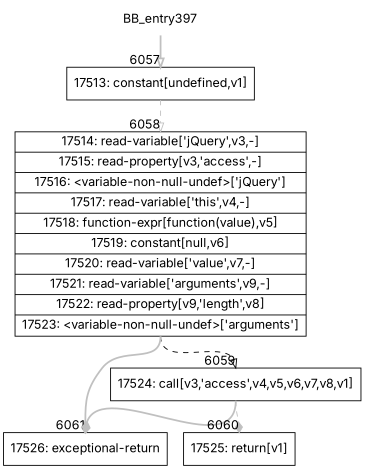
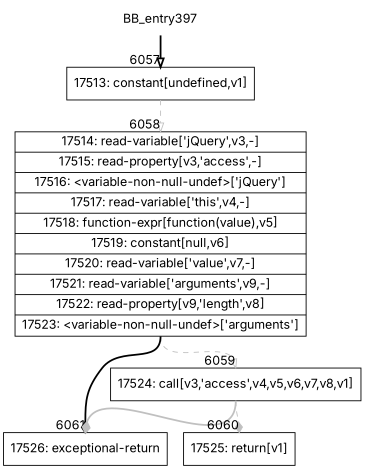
  digraph {
    fontname=Inter
    rankdir=TD
    node [fontname=Inter shape=record]
    edge [arrowhead=onormal fontname=Inter headport=n style=bold tailport=s color=gray]
    BB_entry397 [shape=none]
    n2 [label="{17513: constant[undefined,v1]}"]
    n3 [label="{17514: read-variable['jQuery',v3,-]|17515: read-property[v3,'access',-]|17516: \<variable-non-null-undef\>['jQuery']|17517: read-variable['this',v4,-]|17518: function-expr[function(value),v5]|17519: constant[null,v6]|17520: read-variable['value',v7,-]|17521: read-variable['arguments',v9,-]|17522: read-property[v9,'length',v8]|17523: \<variable-non-null-undef\>['arguments']}"]
    n4 [label="{17524: call[v3,'access',v4,v5,v6,v7,v8,v1]}"]
    n5 [label="{17526: exceptional-return}"]
    n6 [label="{17525: return[v1]}"]
-   BB_entry397 -> n2 [headlabel="    6057"]
+   BB_entry397 -> n2 [headlabel="    6057" color=""]
    n2 -> n3 [headlabel="      6058" style=dashed]
-   n3 -> n4 [headlabel="      6059" style=dashed color=""]
-   n3 -> n5 [arrowhead=diamond headlabel="      6061"]
+   n3 -> n4 [headlabel="      6059" style=dashed]
+   n3 -> n5 [arrowhead=diamond color=black headlabel="      6061"]
    n4 -> n5 [arrowhead=diamond]
    n4 -> n6 [arrowhead=diamond headlabel="      6060" style=dashed]
  }
